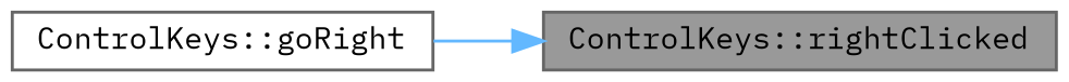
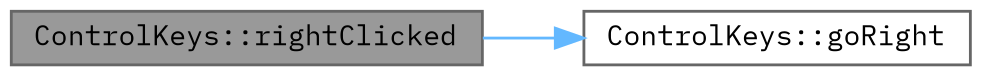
  digraph {
    rankdir=LR
    fontname="IBM Plex Mono"
    node [fontname="IBM Plex Mono" fontsize=10 shape=box style=filled]
    n1 [color=gray40 fillcolor=grey60 fontcolor=black height=0.2 label="ControlKeys::rightClicked" width=0.4]
    n2 [color=grey40 fillcolor=white height=0.2 label="ControlKeys::goRight" width=0.4]
-   n2 -> n1 [color=steelblue1 fontname="IBM Plex Mono" fontsize=10 labelfontname=Helvetica labelfontsize=10 style=solid]
+   n1 -> n2 [color=steelblue1 fontname="IBM Plex Mono" fontsize=10 labelfontname=Helvetica labelfontsize=10 style=solid]
  }
